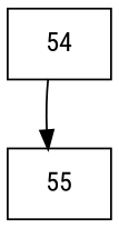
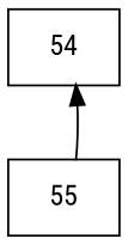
  digraph {
    fontname="Roboto Condensed"
    node [shape=record fontname="Roboto Condensed"]
    n1 [label="{54}"]
    n2 [label="{55}"]
-   n1 -> n2 [fontname="Roboto Condensed"]
+   n2 -> n1 [fontname="Roboto Condensed"]
  }
